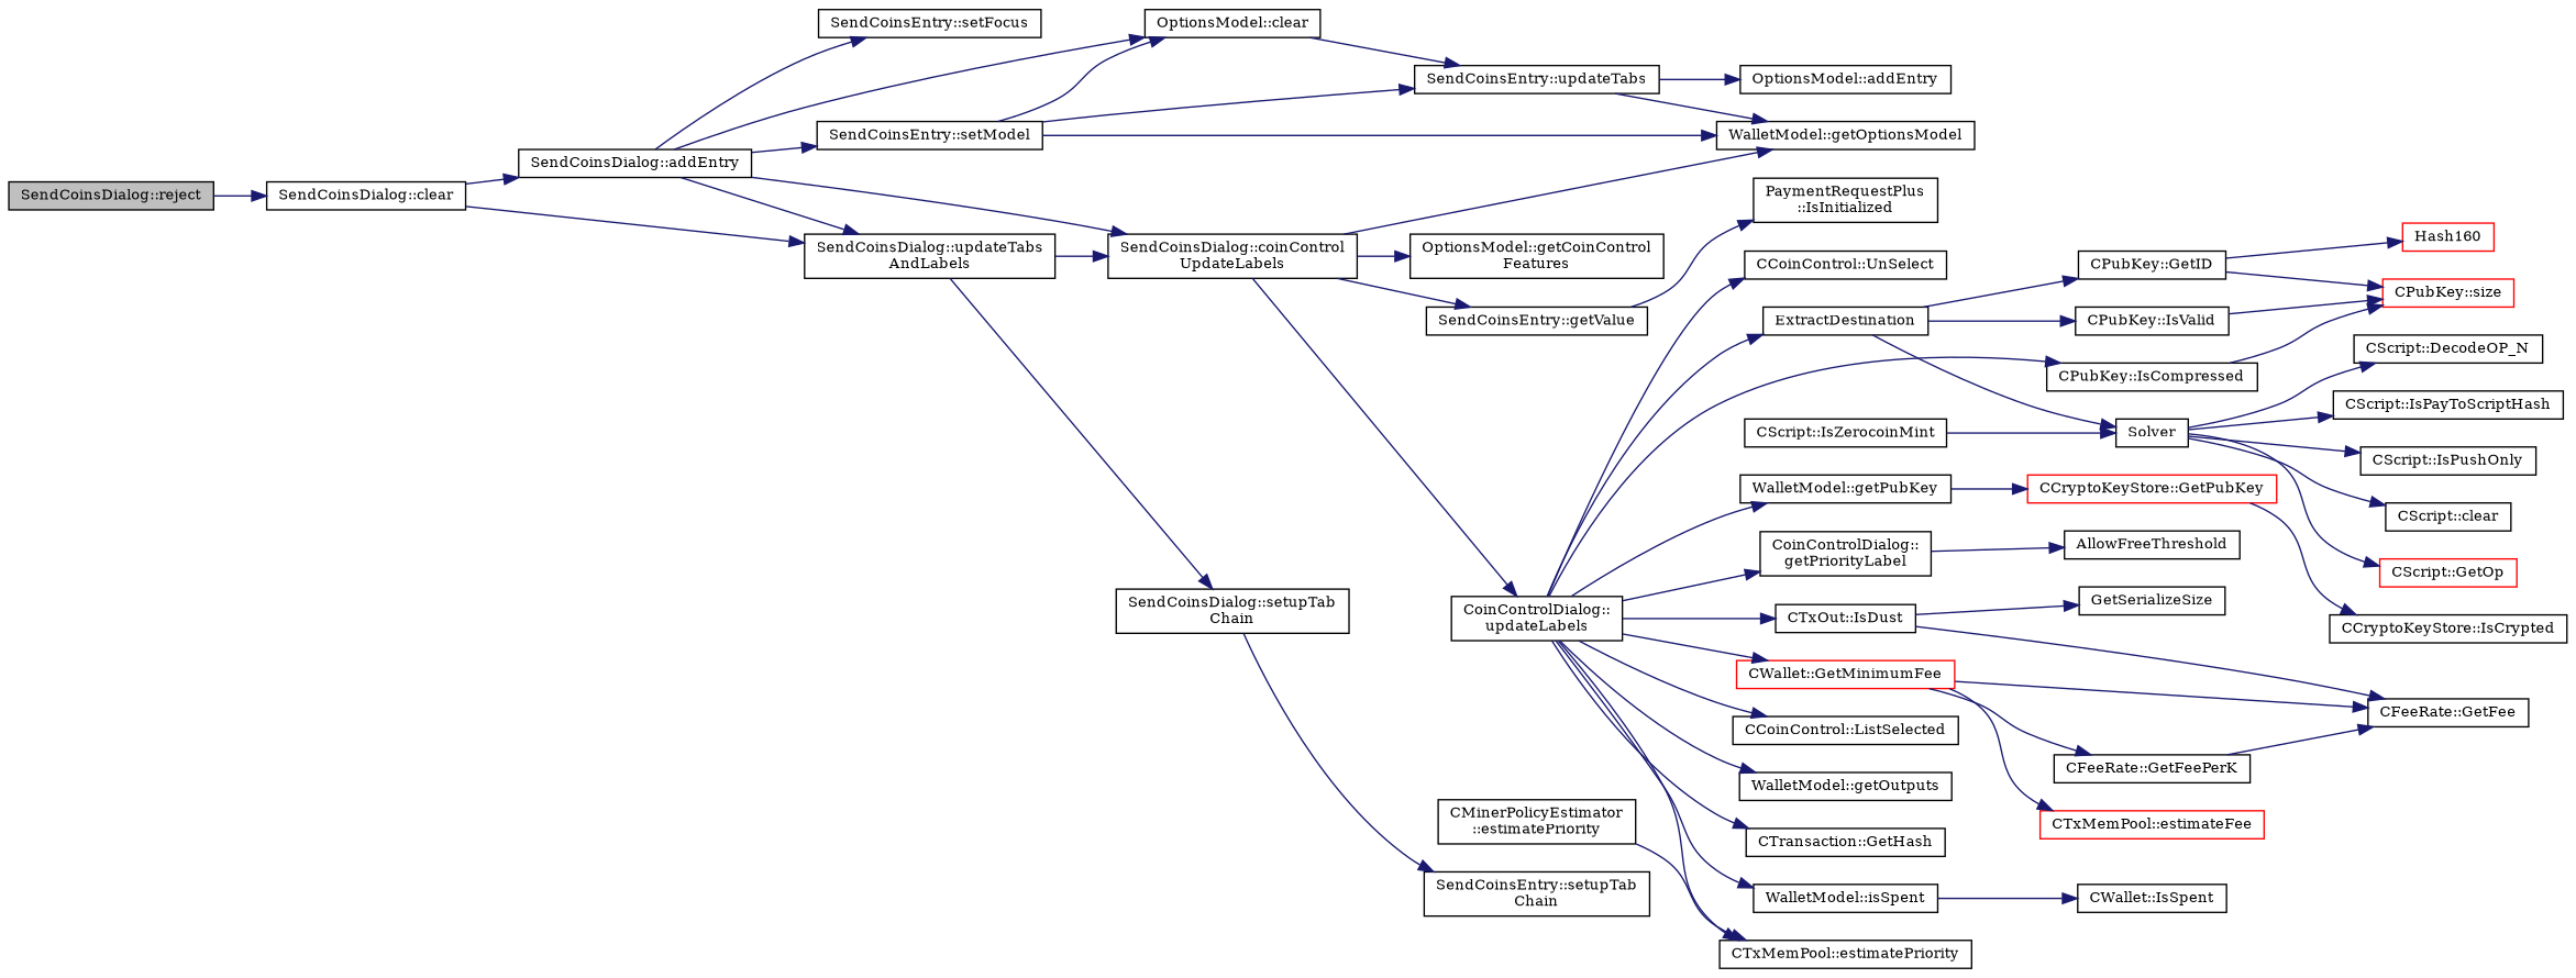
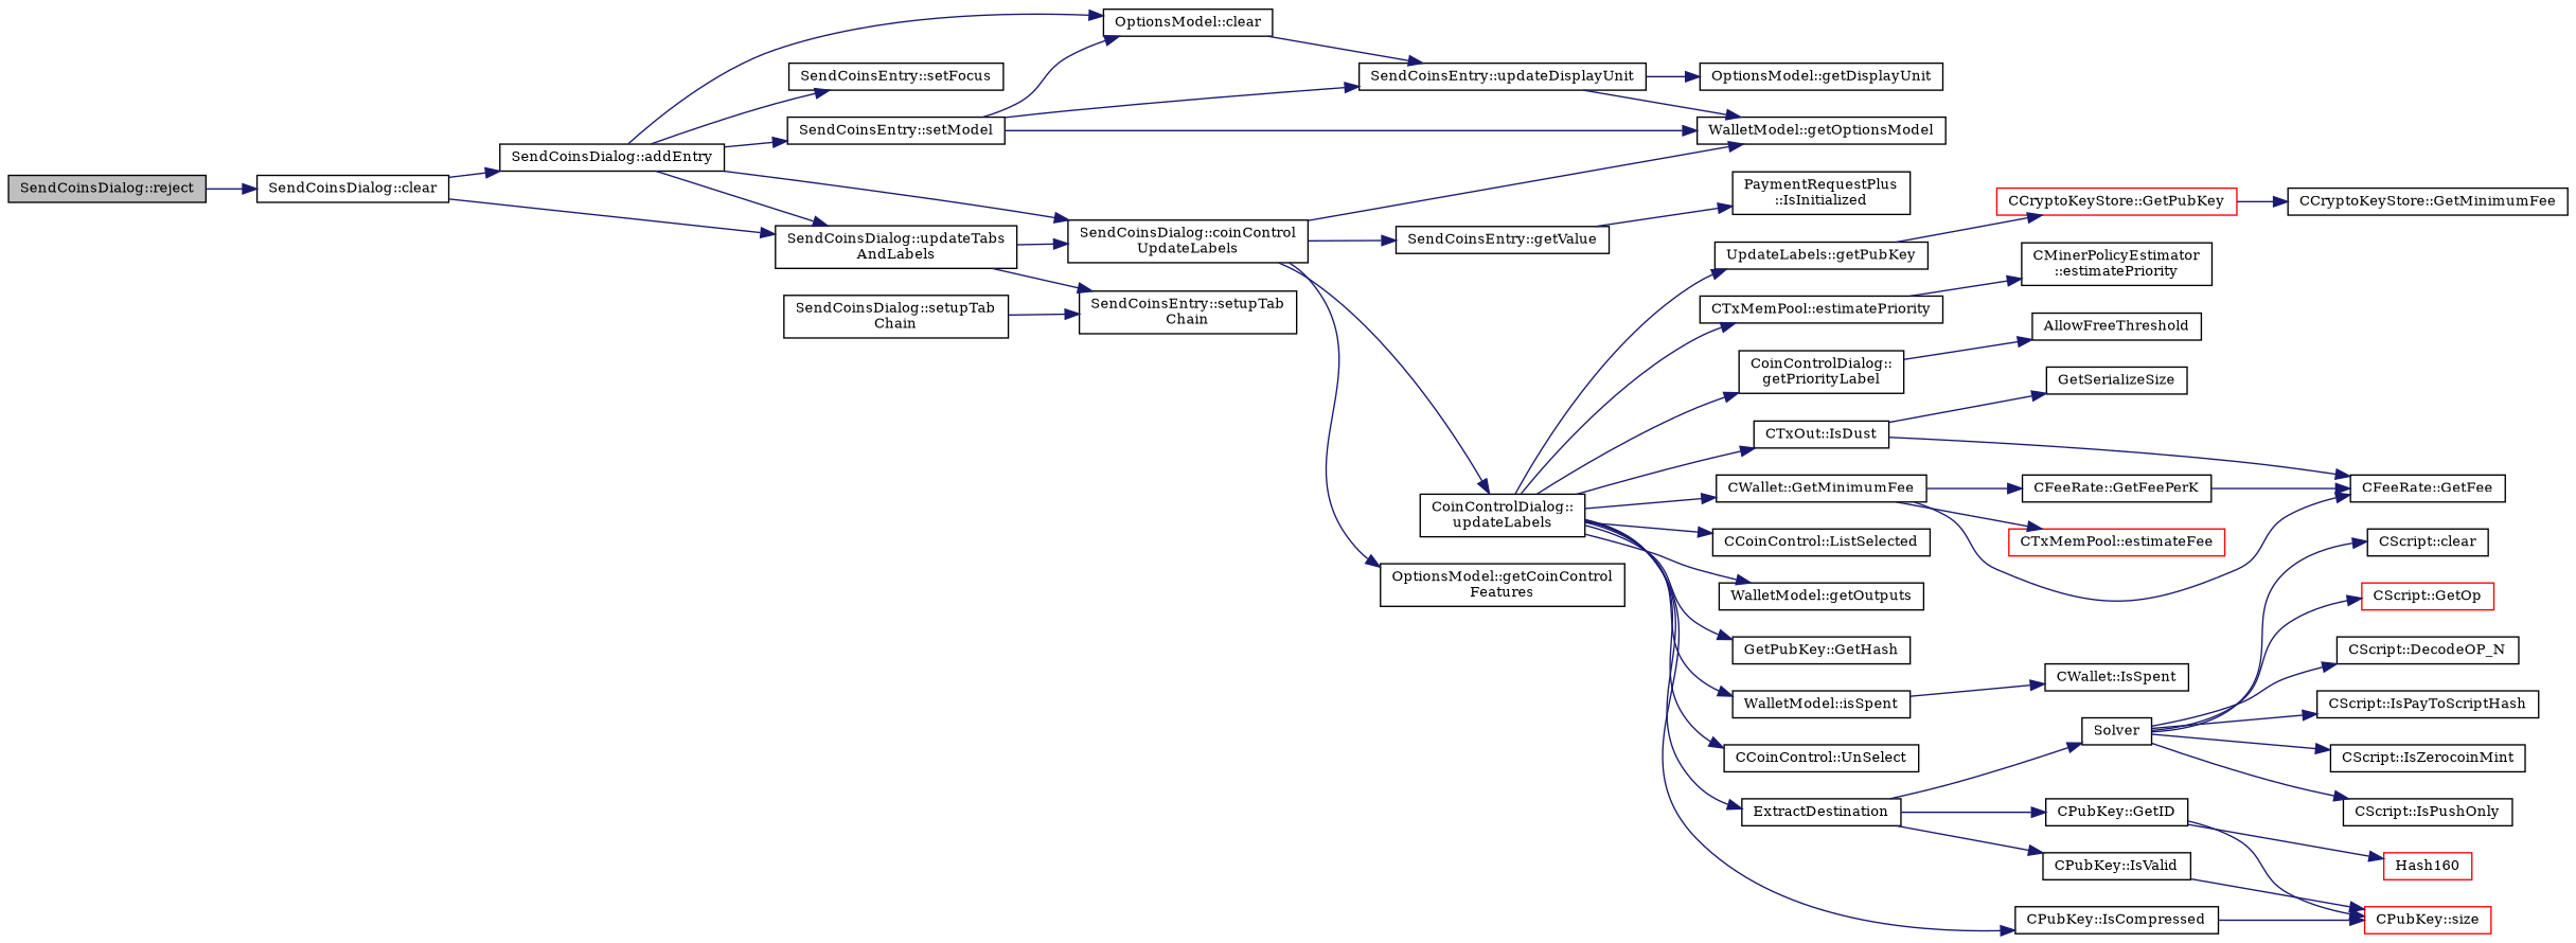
  digraph {
    fontname="DejaVu Serif"
    rankdir=LR
    node [color=black fillcolor=white fontname="DejaVu Serif" fontsize=10 shape=record style=filled]
    edge [color=midnightblue fontname="DejaVu Serif" fontsize=10 labelfontname=Helvetica labelfontsize=10 style=solid]
    n1 [fillcolor=grey75 fontcolor=black height=0.2 label="SendCoinsDialog::reject" width=0.4]
    n2 [height=0.2 label="SendCoinsDialog::clear" width=0.4]
    n3 [height=0.2 label="SendCoinsDialog::addEntry" width=0.4]
    n4 [height=0.2 label="SendCoinsDialog::updateTabs\lAndLabels" width=0.4]
    n5 [height=0.2 label="SendCoinsEntry::setModel" width=0.4]
    n6 [height=0.2 label="OptionsModel::clear" width=0.4]
    n7 [height=0.2 label="SendCoinsDialog::coinControl\lUpdateLabels" width=0.4]
    n8 [height=0.2 label="SendCoinsEntry::setFocus" width=0.4]
    n9 [height=0.2 label="SendCoinsDialog::setupTab\lChain" width=0.4]
    n10 [height=0.2 label="WalletModel::getOptionsModel" width=0.4]
-   n11 [height=0.2 label="SendCoinsEntry::updateTabs" width=0.4]
+   n11 [height=0.2 label="SendCoinsEntry::updateDisplayUnit" width=0.4]
    n12 [height=0.2 label="OptionsModel::getCoinControl\lFeatures" width=0.4]
    n13 [height=0.2 label="SendCoinsEntry::getValue" width=0.4]
    n14 [height=0.2 label="CoinControlDialog::\lupdateLabels" width=0.4]
-   n15 [height=0.2 label="OptionsModel::addEntry" width=0.4]
+   n15 [height=0.2 label="OptionsModel::getDisplayUnit" width=0.4]
    n16 [height=0.2 label="SendCoinsEntry::setupTab\lChain" width=0.4]
    n17 [height=0.2 label="PaymentRequestPlus\l::IsInitialized" width=0.4]
    n18 [height=0.2 label="CTxOut::IsDust" width=0.4]
    n19 [height=0.2 label="CCoinControl::ListSelected" width=0.4]
    n20 [height=0.2 label="WalletModel::getOutputs" width=0.4]
-   n21 [height=0.2 label="CTransaction::GetHash" width=0.4]
+   n21 [height=0.2 label="GetPubKey::GetHash" width=0.4]
    n22 [height=0.2 label="WalletModel::isSpent" width=0.4]
    n23 [height=0.2 label="CCoinControl::UnSelect" width=0.4]
    n24 [height=0.2 label=ExtractDestination width=0.4]
-   n25 [height=0.2 label="WalletModel::getPubKey" width=0.4]
+   n25 [height=0.2 label="UpdateLabels::getPubKey" width=0.4]
    n26 [height=0.2 label="CPubKey::IsCompressed" width=0.4]
    n27 [height=0.2 label="CTxMemPool::estimatePriority" width=0.4]
    n28 [height=0.2 label="CoinControlDialog::\lgetPriorityLabel" width=0.4]
-   n29 [color=red height=0.2 label="CWallet::GetMinimumFee" width=0.4]
+   n29 [height=0.2 label="CWallet::GetMinimumFee" width=0.4]
    n30 [height=0.2 label=GetSerializeSize width=0.4]
    n31 [height=0.2 label="CFeeRate::GetFee" width=0.4]
    n32 [height=0.2 label="CWallet::IsSpent" width=0.4]
    n33 [height=0.2 label=Solver width=0.4]
    n34 [height=0.2 label="CPubKey::IsValid" width=0.4]
    n35 [height=0.2 label="CPubKey::GetID" width=0.4]
    n36 [color=red height=0.2 label="CCryptoKeyStore::GetPubKey" width=0.4]
    n37 [color=red height=0.2 label="CPubKey::size" width=0.4]
    n38 [height=0.2 label="CMinerPolicyEstimator\l::estimatePriority" width=0.4]
    n39 [height=0.2 label=AllowFreeThreshold width=0.4]
    n40 [height=0.2 label="CFeeRate::GetFeePerK" width=0.4]
    n41 [color=red height=0.2 label="CTxMemPool::estimateFee" width=0.4]
    n42 [height=0.2 label="CScript::IsPayToScriptHash" width=0.4]
    n43 [height=0.2 label="CScript::IsZerocoinMint" width=0.4]
    n44 [height=0.2 label="CScript::IsPushOnly" width=0.4]
    n45 [height=0.2 label="CScript::clear" width=0.4]
    n46 [color=red height=0.2 label="CScript::GetOp" width=0.4]
    n47 [height=0.2 label="CScript::DecodeOP_N" width=0.4]
    n48 [color=red height=0.2 label=Hash160 width=0.4]
-   n49 [height=0.2 label="CCryptoKeyStore::IsCrypted" width=0.4]
+   n49 [height=0.2 label="CCryptoKeyStore::GetMinimumFee" width=0.4]
    n1 -> n2
    n2 -> n3
    n2 -> n4
    n3 -> n4
    n3 -> n5
    n3 -> n6
    n3 -> n7
    n3 -> n8
    n4 -> n7
-   n4 -> n9
+   n4 -> n16
    n5 -> n6
    n5 -> n10
    n5 -> n11
    n6 -> n11
    n7 -> n10
    n7 -> n12
    n7 -> n13
    n7 -> n14
    n9 -> n16
    n11 -> n10
    n11 -> n15
    n13 -> n17
    n14 -> n18
    n14 -> n19
    n14 -> n20
    n14 -> n21
    n14 -> n22
    n14 -> n23
    n14 -> n24
    n14 -> n25
    n14 -> n26
    n14 -> n27
    n14 -> n28
    n14 -> n29
    n18 -> n30
    n18 -> n31
    n22 -> n32
    n24 -> n33
    n24 -> n34
    n24 -> n35
    n25 -> n36
    n26 -> n37
-   n38 -> n27
+   n27 -> n38
    n28 -> n39
    n29 -> n31
    n29 -> n40
    n29 -> n41
    n33 -> n42
-   n43 -> n33
+   n33 -> n43
    n33 -> n44
    n33 -> n45
    n33 -> n46
    n33 -> n47
    n34 -> n37
    n35 -> n37
    n35 -> n48
    n36 -> n49
    n40 -> n31
  }
